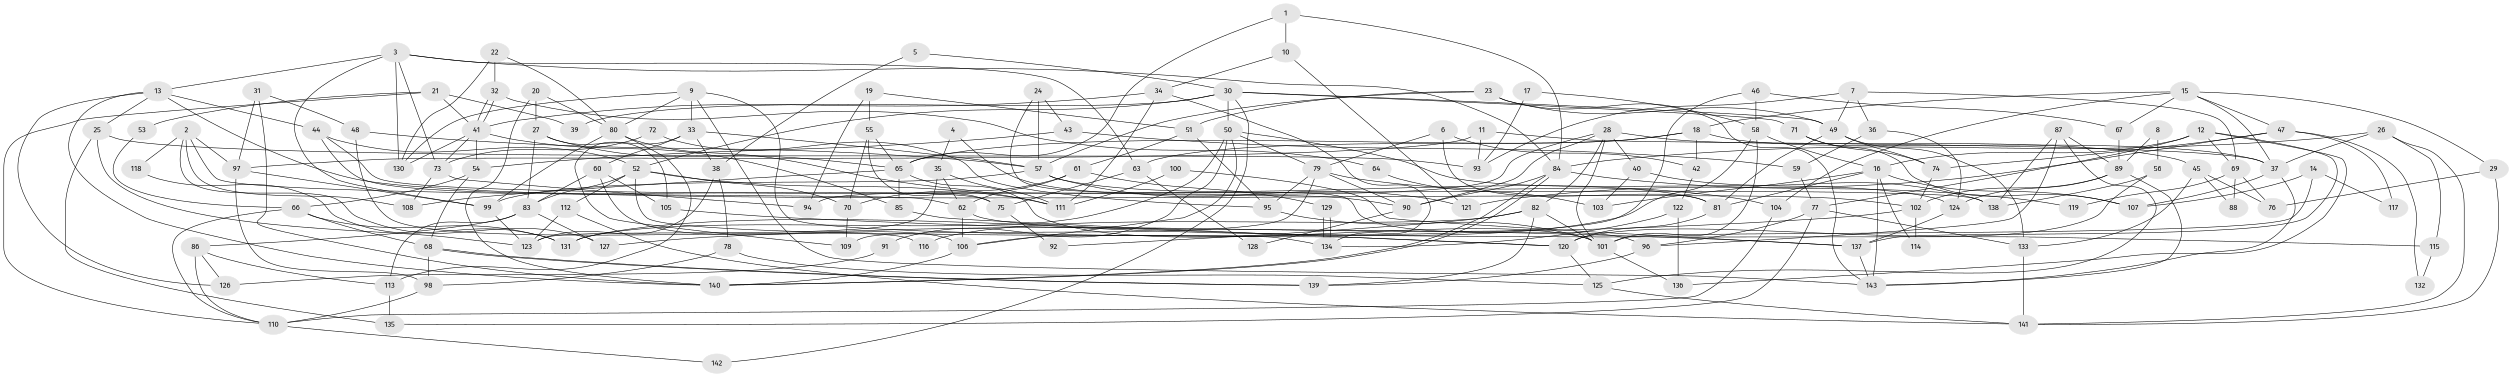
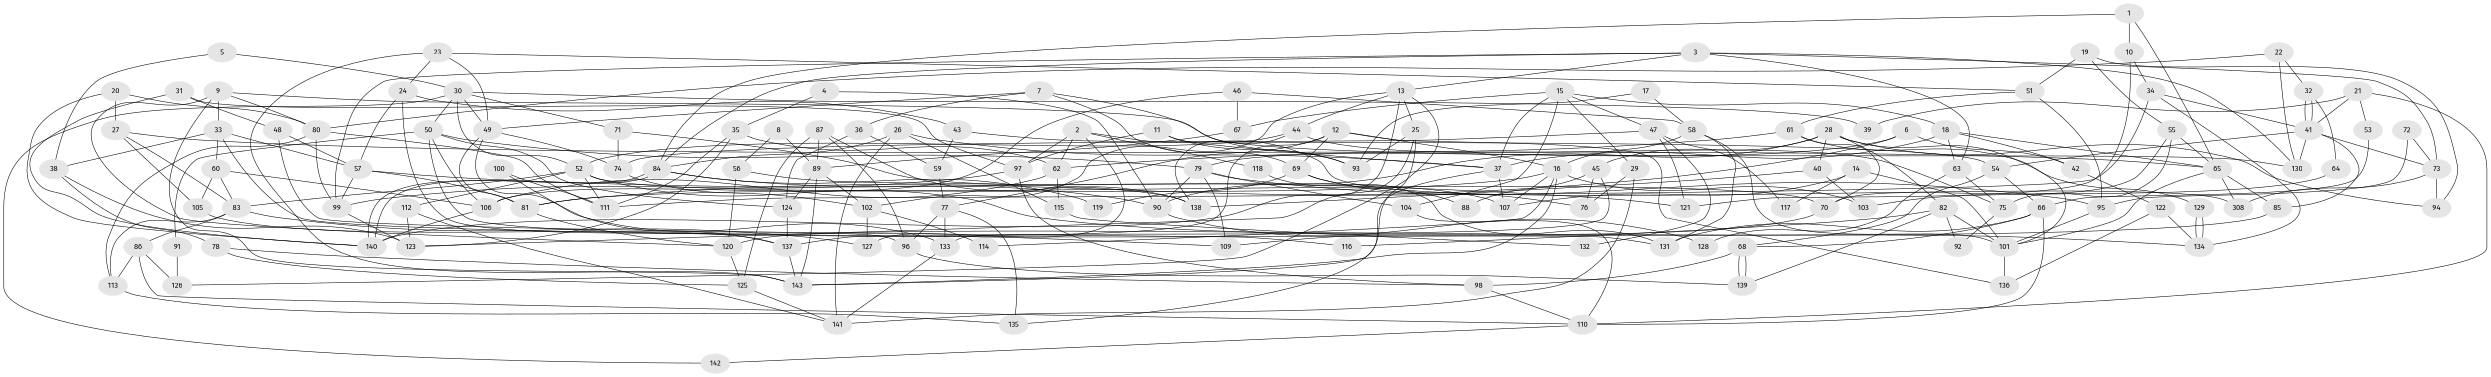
  graph {
    fontname="Fira Sans"
    node [color=gray90 fontname="Fira Sans" style=filled]
    edge [fontname="Fira Sans"]
    1
    10
    65
    84
    34
    121
-   108
+   108 [label=308]
    101
    85
    90
    140
    119
    2
    62
    97
    118
    127
    115
    106
    99
    98
    131
    3
    13
    63
    73
    130
    25
    44
    102
    126
    75
    128
    94
    123
    4
    35
    111
    5
    30
    38
    49
    39
    50
    52
    71
    142
    78
    6
    42
    79
    81
    122
    104
    109
    95
    120
    7
    36
    69
    93
    59
    124
    133
    74
    76
    88
    8
    56
    89
    138
    143
    9
    33
    80
    57
    60
    113
    125
    41
    134
    11
    37
    107
    12
    16
    77
    136
    137
    103
    114
    96
    135
    14
    117
    15
    18
    29
    47
    67
    141
    132
    110
    17
    58
    19
    51
    55
    61
    70
    20
    27
    83
    105
    21
    53
    54
    66
    22
    32
    64
    23
    24
    43
    139
    26
    86
    28
    40
    45
    82
    116
    92
    91
    112
    31
    48
    68
    46
    129
    72
    87
    100
    1 -- 10
    1 -- 65
    1 -- 84
    10 -- 34
    10 -- 121
    65 -- 108
    65 -- 101
    65 -- 85
    84 -- 90
    84 -- 140
    84 -- 140
    84 -- 119
    34 -- 111
    34 -- 41
    34 -- 134
    101 -- 136
    85 -- 120
    90 -- 128
    2 -- 108
    2 -- 62
    2 -- 97
    2 -- 118
    2 -- 127
    62 -- 115
    62 -- 106
    97 -- 99
    97 -- 98
    118 -- 131
    115 -- 132
    106 -- 140
    99 -- 123
    98 -- 110
    3 -- 84
    3 -- 99
    3 -- 13
    3 -- 63
    3 -- 73
    3 -- 130
    13 -- 140
    13 -- 25
    13 -- 44
    13 -- 102
    13 -- 126
    63 -- 75
    63 -- 128
    73 -- 108
    73 -- 94
    25 -- 123
    25 -- 93
    25 -- 135
    44 -- 75
    44 -- 52
    44 -- 138
    102 -- 127
    102 -- 114
    75 -- 92
    4 -- 90
    4 -- 35
    35 -- 62
    35 -- 123
    35 -- 111
    5 -- 30
    5 -- 38
    30 -- 49
    30 -- 39
    30 -- 50
    30 -- 52
    30 -- 71
    30 -- 142
    38 -- 123
    38 -- 78
    49 -- 81
    49 -- 133
    49 -- 74
    50 -- 106
    50 -- 131
    50 -- 79
    50 -- 124
    50 -- 91
    52 -- 111
    52 -- 134
    52 -- 70
    52 -- 83
    52 -- 112
    71 -- 74
    71 -- 107
    78 -- 98
    78 -- 125
    6 -- 42
    6 -- 79
    6 -- 81
    42 -- 122
    79 -- 90
    79 -- 104
    79 -- 109
    79 -- 95
    81 -- 120
    122 -- 134
    122 -- 136
    104 -- 110
    95 -- 101
    120 -- 125
    7 -- 49
    7 -- 36
    7 -- 69
    7 -- 93
    36 -- 59
    36 -- 124
    69 -- 119
    69 -- 76
    69 -- 88
    59 -- 77
    124 -- 137
    133 -- 141
    74 -- 102
    8 -- 56
    8 -- 89
    56 -- 120
    56 -- 138
    89 -- 102
    89 -- 124
    89 -- 143
    9 -- 130
    9 -- 120
    9 -- 143
    9 -- 33
    9 -- 80
    33 -- 38
    33 -- 109
    33 -- 57
    33 -- 60
    80 -- 99
    80 -- 111
    80 -- 113
    57 -- 121
    57 -- 99
    57 -- 81
    60 -- 106
    60 -- 83
    60 -- 105
    113 -- 135
    125 -- 141
    41 -- 85
    41 -- 73
    41 -- 130
    41 -- 54
    11 -- 97
    11 -- 93
    11 -- 37
    37 -- 143
    37 -- 107
    12 -- 69
    12 -- 16
    12 -- 77
    12 -- 136
    12 -- 137
    16 -- 81
    16 -- 143
    16 -- 107
    16 -- 103
    16 -- 114
    77 -- 133
    77 -- 96
    77 -- 135
    137 -- 143
    96 -- 139
    14 -- 101
    14 -- 107
    14 -- 117
    15 -- 104
    15 -- 37
    15 -- 18
    15 -- 29
    15 -- 47
    15 -- 67
    18 -- 65
    18 -- 63
    18 -- 42
    18 -- 37
    29 -- 76
    29 -- 141
    47 -- 121
    47 -- 74
    47 -- 117
    47 -- 132
    67 -- 89
    110 -- 142
    17 -- 93
    17 -- 58
    58 -- 101
    58 -- 131
    58 -- 16
    19 -- 94
    19 -- 51
    19 -- 55
    51 -- 95
    51 -- 61
    55 -- 65
    55 -- 75
    55 -- 70
    61 -- 62
    61 -- 70
    61 -- 129
    70 -- 109
    20 -- 140
    20 -- 80
    20 -- 27
    27 -- 65
    27 -- 83
    27 -- 105
    83 -- 127
    83 -- 113
    83 -- 86
    105 -- 137
    21 -- 39
    21 -- 41
    21 -- 110
    21 -- 53
    53 -- 66
    54 -- 66
    54 -- 68
    66 -- 131
    66 -- 110
    66 -- 68
    22 -- 130
    22 -- 80
    22 -- 32
    32 -- 41
    32 -- 41
    32 -- 64
    64 -- 103
    23 -- 49
    23 -- 143
    23 -- 51
-   23 -- 57
+   23 -- 24
    24 -- 57
    24 -- 96
    24 -- 43
    43 -- 59
    43 -- 54
    26 -- 84
    26 -- 115
    26 -- 37
    26 -- 141
    86 -- 126
    86 -- 113
    86 -- 110
    28 -- 101
    28 -- 90
    28 -- 94
    28 -- 40
    28 -- 45
    28 -- 82
    40 -- 138
    40 -- 103
    45 -- 133
    45 -- 76
    45 -- 88
    82 -- 101
    82 -- 139
    82 -- 116
    82 -- 92
    91 -- 126
    112 -- 123
    112 -- 141
    31 -- 140
    31 -- 97
    31 -- 48
    48 -- 57
    48 -- 116
    68 -- 98
    68 -- 139
    68 -- 139
    46 -- 106
    46 -- 67
    46 -- 58
    129 -- 134
    129 -- 134
    72 -- 73
    72 -- 95
    87 -- 89
    87 -- 138
    87 -- 125
    87 -- 96
    100 -- 111
    100 -- 137
  }
